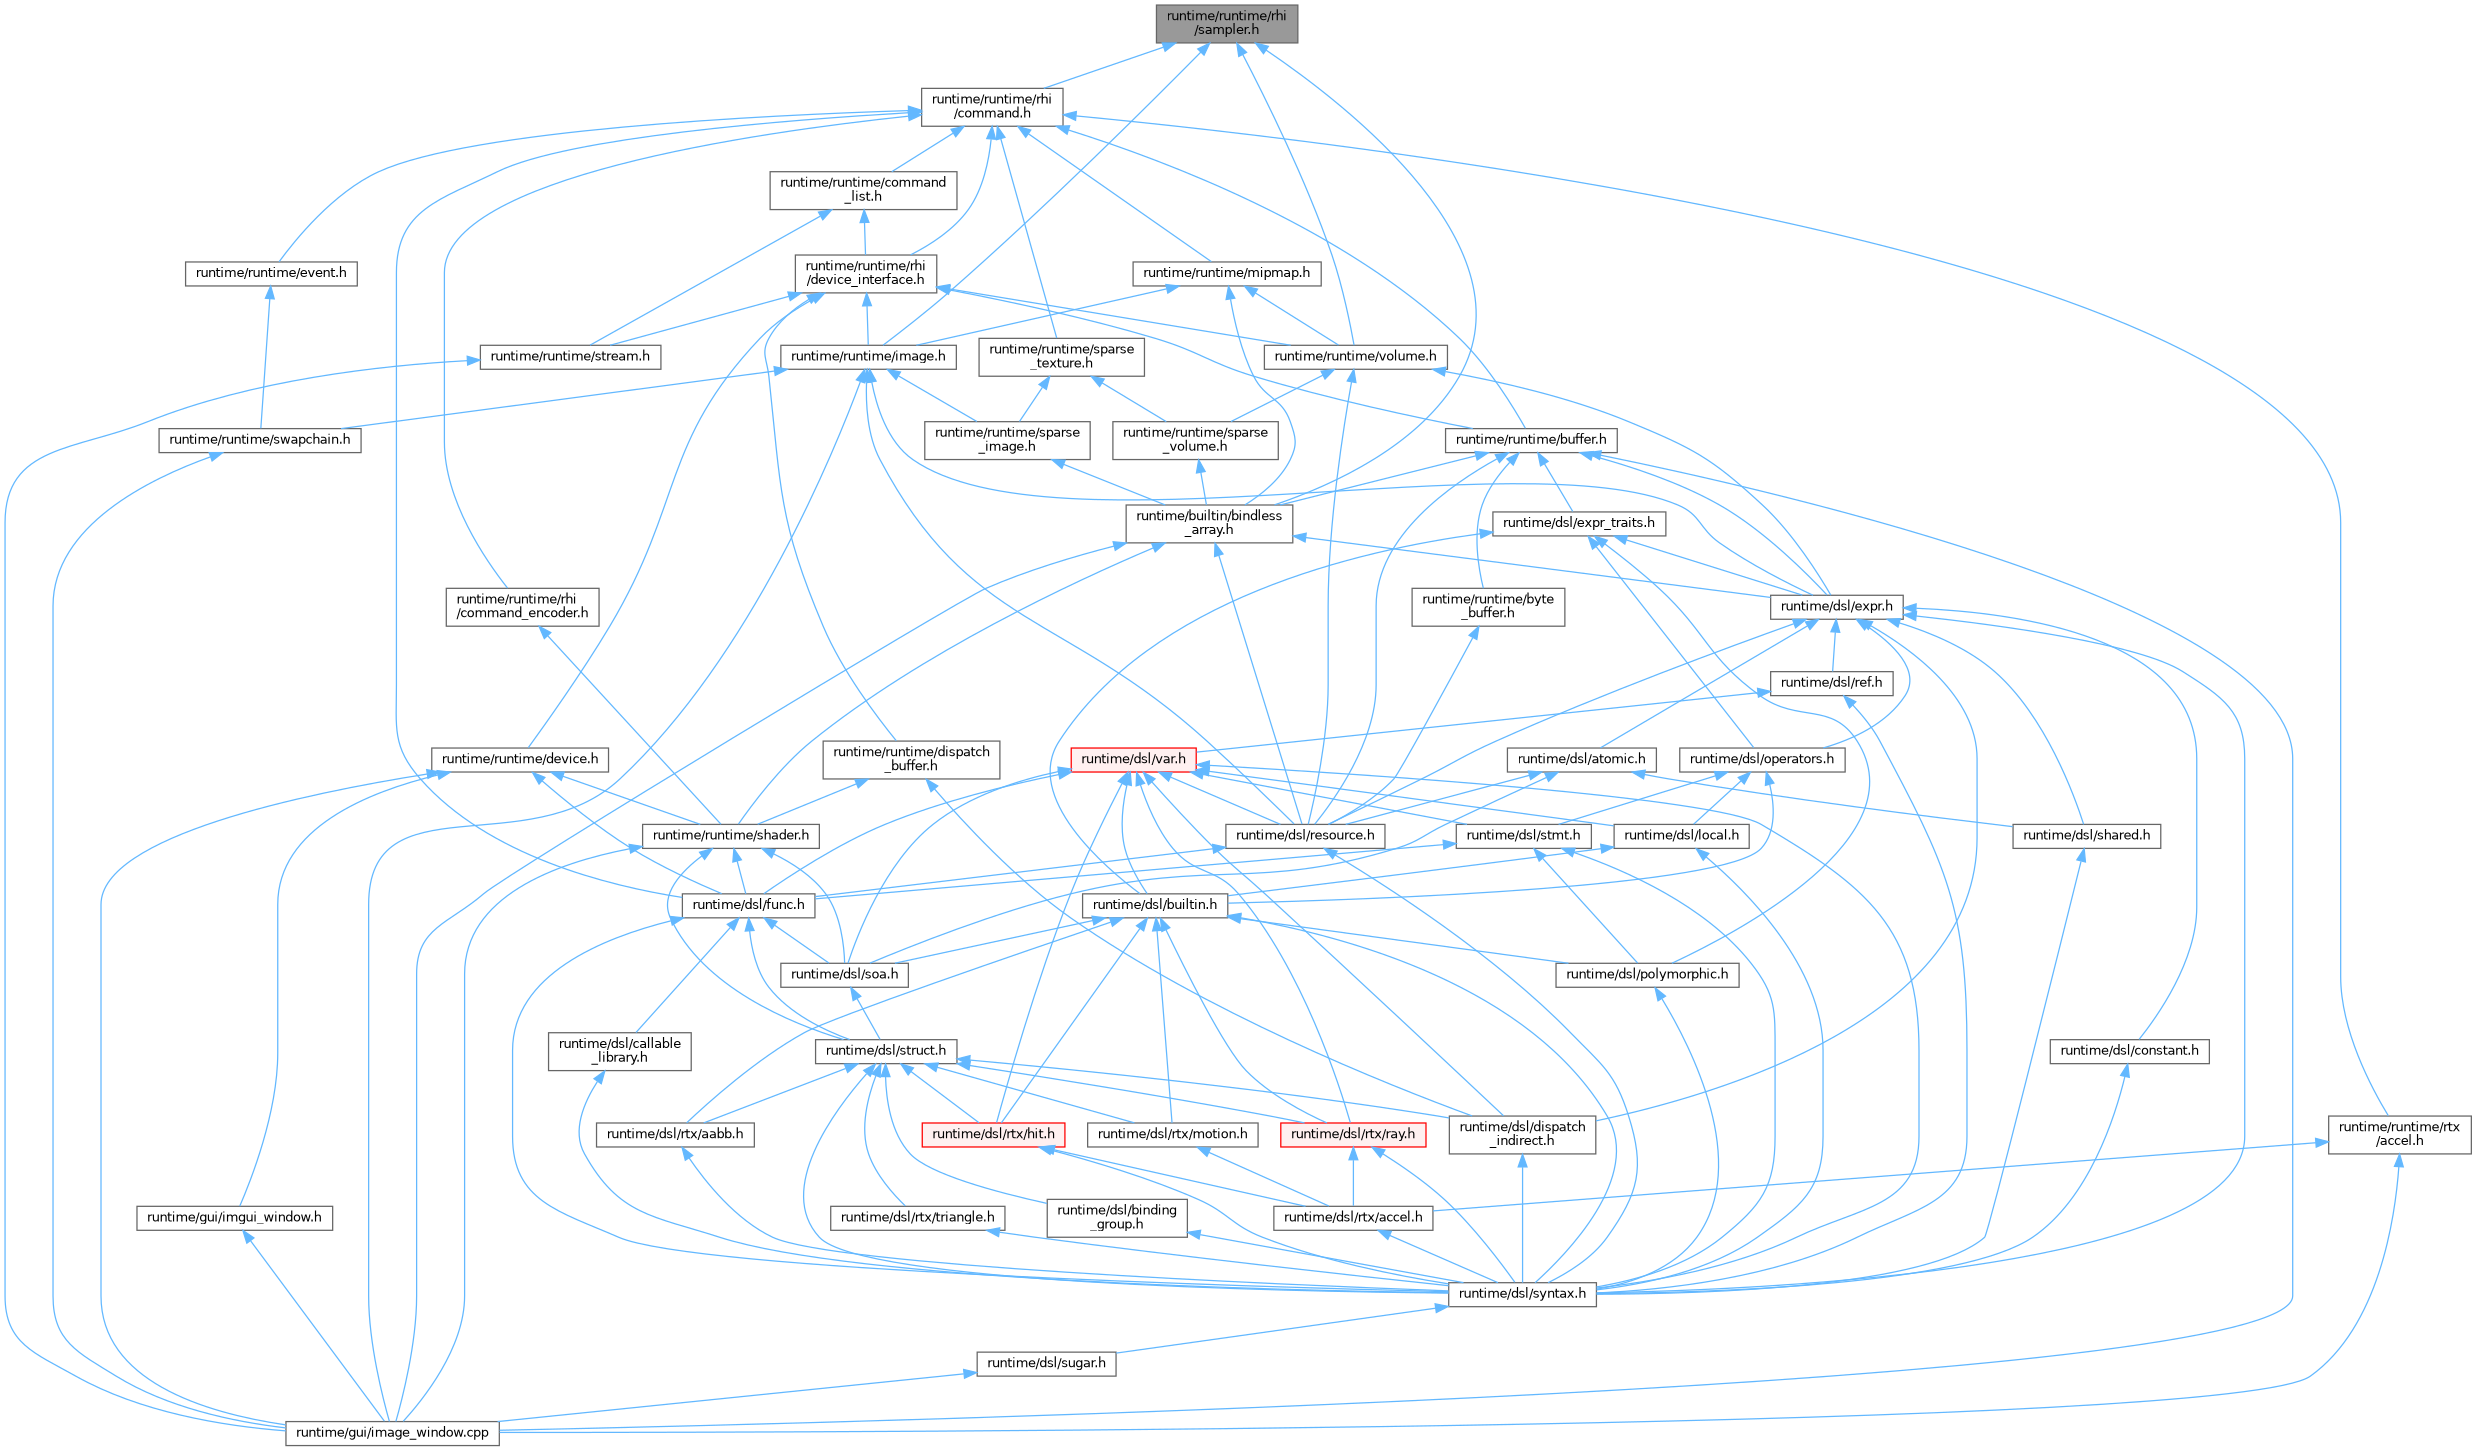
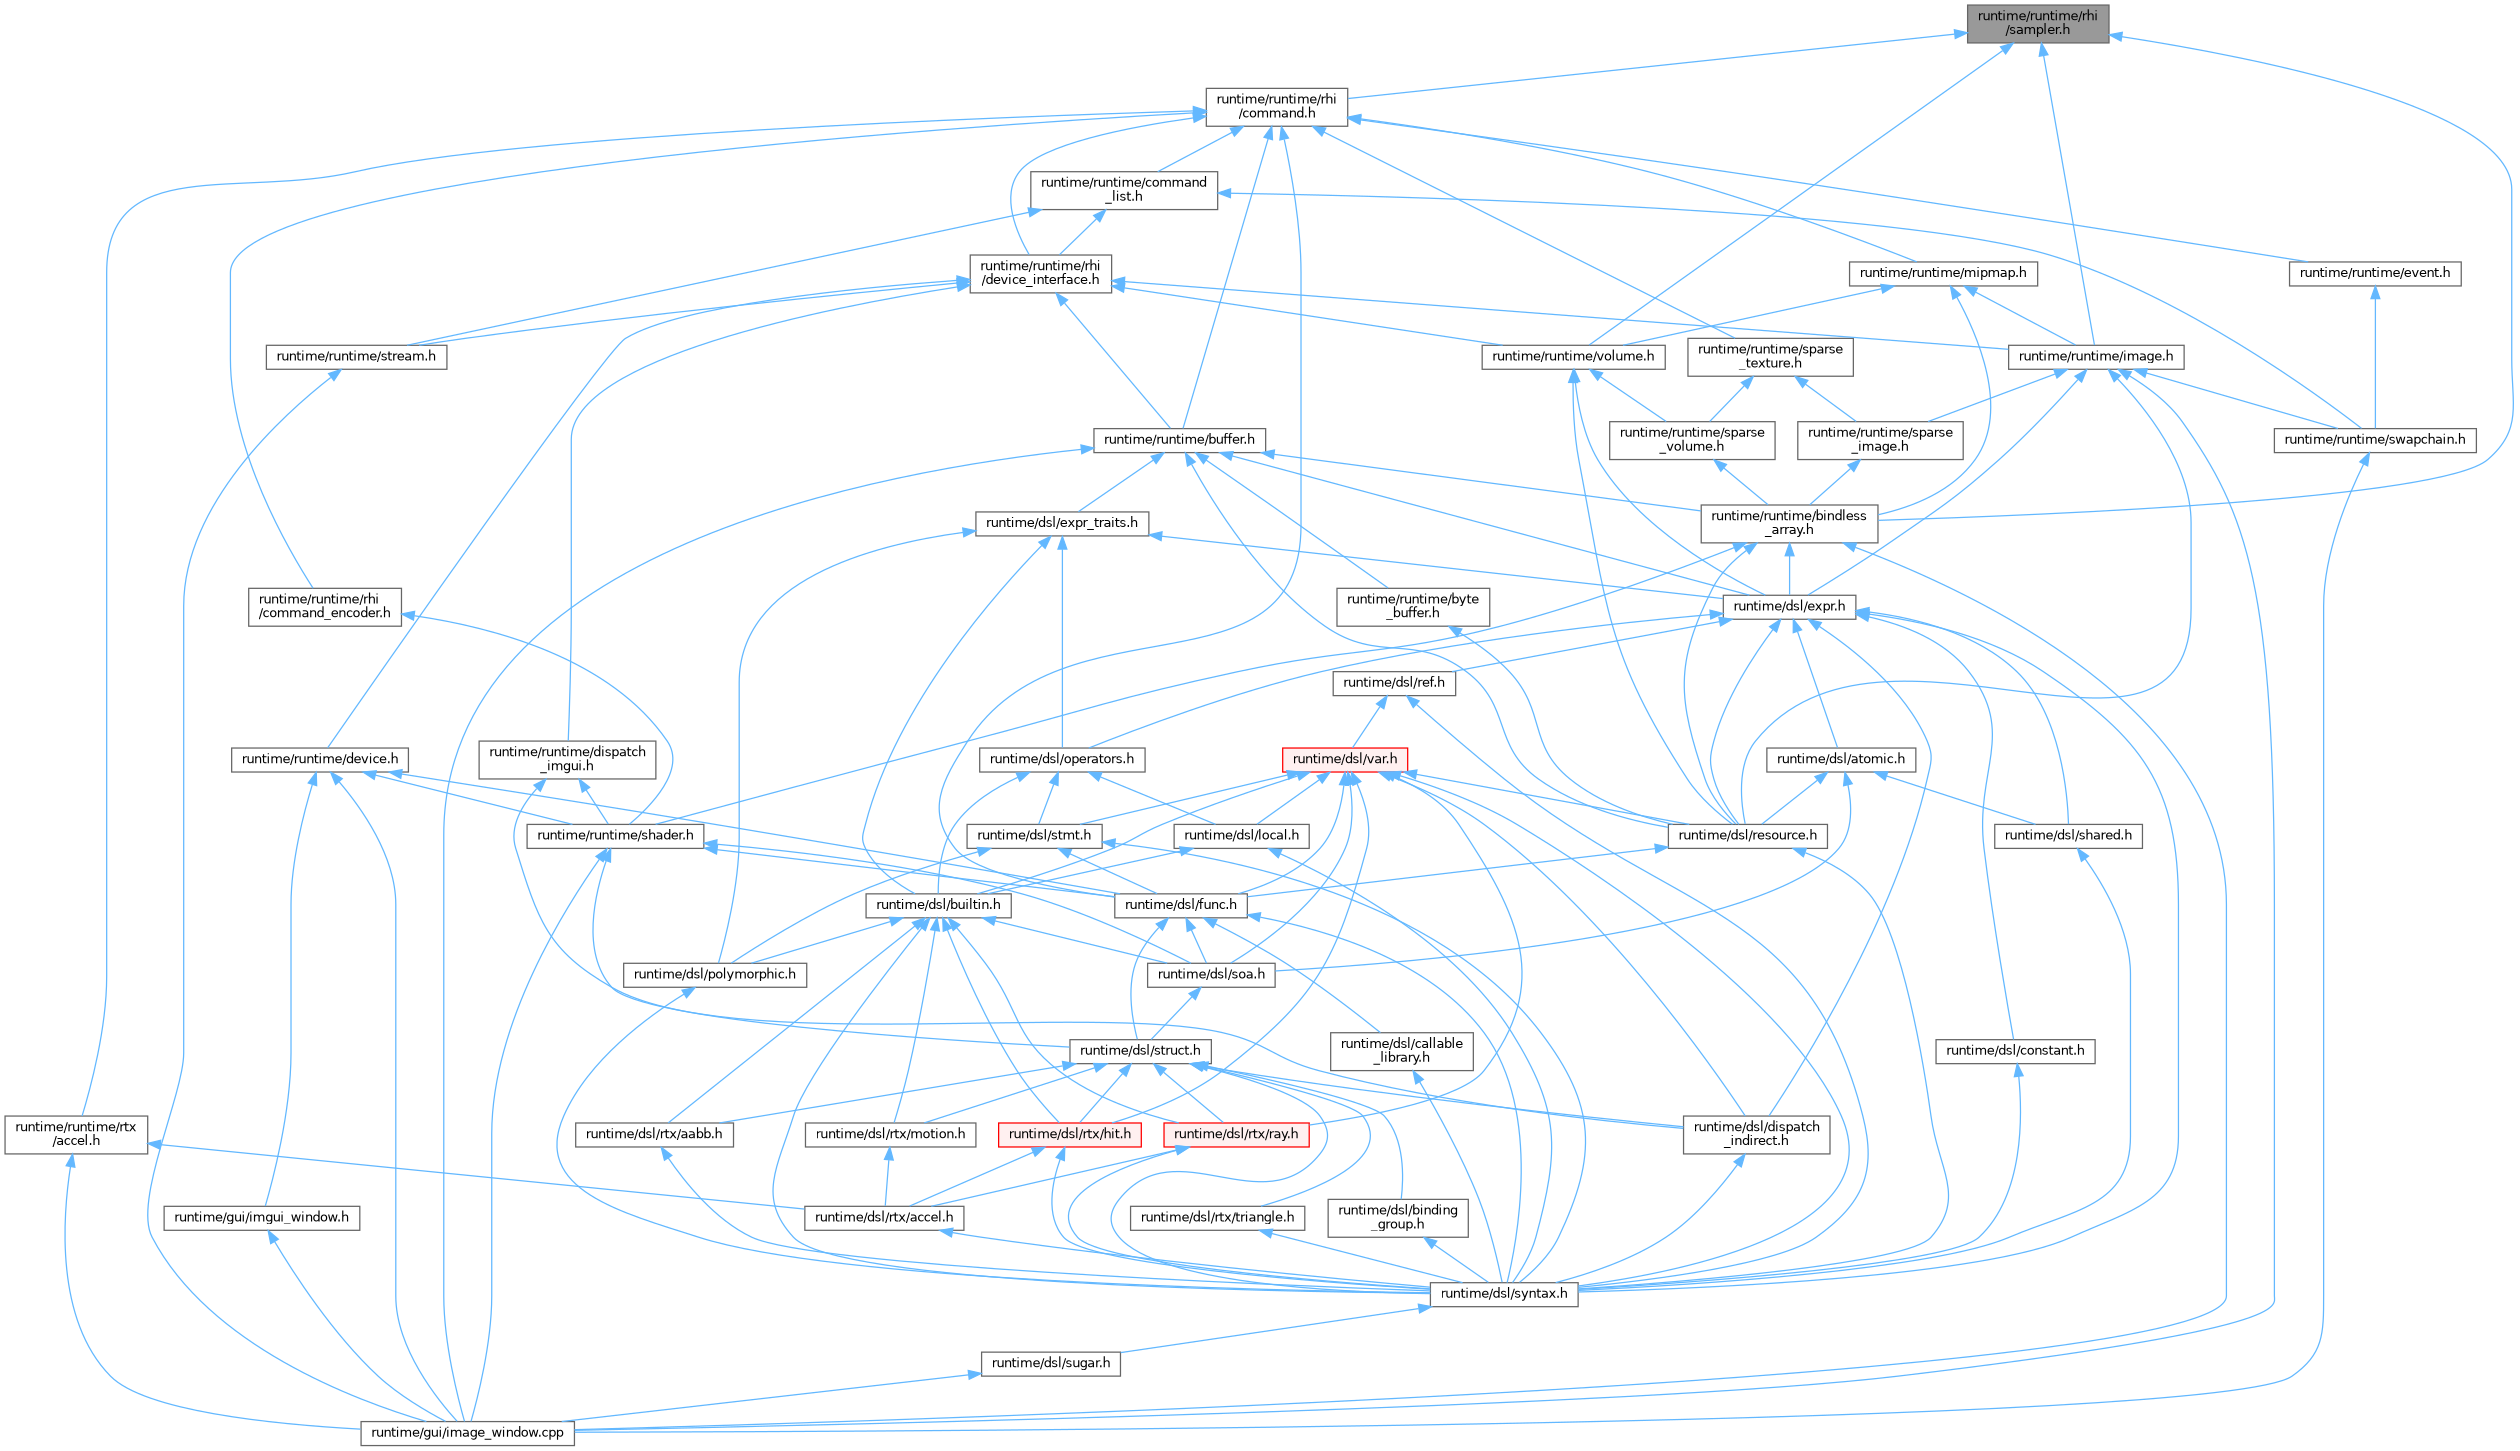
  digraph {
    node [color=grey40 fillcolor=white fontname=Helvetica fontsize=10 shape=box style=filled]
    edge [color=steelblue1 dir=back fontname=Helvetica fontsize=10 labelfontname=Helvetica labelfontsize=10 style=solid]
    n1 [color=gray40 fillcolor=grey60 fontcolor=black height=0.2 label="runtime/runtime/rhi\l/sampler.h" width=0.4]
-   n2 [height=0.2 label="runtime/builtin/bindless\l_array.h" width=0.4]
+   n2 [height=0.2 label="runtime/runtime/bindless\l_array.h" width=0.4]
    n3 [height=0.2 label="runtime/runtime/image.h" width=0.4]
    n4 [height=0.2 label="runtime/runtime/rhi\l/command.h" width=0.4]
    n5 [height=0.2 label="runtime/runtime/volume.h" width=0.4]
    n6 [height=0.2 label="runtime/dsl/expr.h" width=0.4]
    n7 [height=0.2 label="runtime/dsl/resource.h" width=0.4]
    n8 [height=0.2 label="runtime/gui/image_window.cpp" width=0.4]
    n9 [height=0.2 label="runtime/runtime/shader.h" width=0.4]
    n10 [height=0.2 label="runtime/runtime/sparse\l_image.h" width=0.4]
    n11 [height=0.2 label="runtime/runtime/swapchain.h" width=0.4]
    n12 [height=0.2 label="runtime/dsl/func.h" width=0.4]
    n13 [height=0.2 label="runtime/runtime/buffer.h" width=0.4]
    n14 [height=0.2 label="runtime/runtime/command\l_list.h" width=0.4]
    n15 [height=0.2 label="runtime/runtime/rhi\l/device_interface.h" width=0.4]
    n16 [height=0.2 label="runtime/runtime/event.h" width=0.4]
    n17 [height=0.2 label="runtime/runtime/mipmap.h" width=0.4]
    n18 [height=0.2 label="runtime/runtime/rhi\l/command_encoder.h" width=0.4]
    n19 [height=0.2 label="runtime/runtime/rtx\l/accel.h" width=0.4]
    n20 [height=0.2 label="runtime/runtime/sparse\l_texture.h" width=0.4]
    n21 [height=0.2 label="runtime/runtime/sparse\l_volume.h" width=0.4]
    n22 [height=0.2 label="runtime/dsl/atomic.h" width=0.4]
    n23 [height=0.2 label="runtime/dsl/syntax.h" width=0.4]
    n24 [height=0.2 label="runtime/dsl/dispatch\l_indirect.h" width=0.4]
    n25 [height=0.2 label="runtime/dsl/shared.h" width=0.4]
    n26 [height=0.2 label="runtime/dsl/constant.h" width=0.4]
    n27 [height=0.2 label="runtime/dsl/operators.h" width=0.4]
    n28 [height=0.2 label="runtime/dsl/ref.h" width=0.4]
    n29 [height=0.2 label="runtime/dsl/soa.h" width=0.4]
    n30 [height=0.2 label="runtime/dsl/struct.h" width=0.4]
    n31 [height=0.2 label="runtime/dsl/sugar.h" width=0.4]
    n32 [height=0.2 label="runtime/dsl/builtin.h" width=0.4]
    n33 [height=0.2 label="runtime/dsl/local.h" width=0.4]
    n34 [height=0.2 label="runtime/dsl/stmt.h" width=0.4]
    n35 [color=red fillcolor="#FFF0F0" height=0.2 label="runtime/dsl/var.h" width=0.4]
    n36 [height=0.2 label="runtime/dsl/callable\l_library.h" width=0.4]
    n37 [height=0.2 label="runtime/dsl/binding\l_group.h" width=0.4]
    n38 [height=0.2 label="runtime/dsl/rtx/aabb.h" width=0.4]
    n39 [color=red fillcolor="#FFF0F0" height=0.2 label="runtime/dsl/rtx/hit.h" width=0.4]
    n40 [height=0.2 label="runtime/dsl/rtx/motion.h" width=0.4]
    n41 [color=red fillcolor="#FFF0F0" height=0.2 label="runtime/dsl/rtx/ray.h" width=0.4]
    n42 [height=0.2 label="runtime/dsl/rtx/triangle.h" width=0.4]
    n43 [height=0.2 label="runtime/dsl/rtx/accel.h" width=0.4]
    n44 [height=0.2 label="runtime/dsl/polymorphic.h" width=0.4]
    n45 [height=0.2 label="runtime/dsl/expr_traits.h" width=0.4]
    n46 [height=0.2 label="runtime/runtime/byte\l_buffer.h" width=0.4]
    n47 [height=0.2 label="runtime/runtime/stream.h" width=0.4]
    n48 [height=0.2 label="runtime/runtime/device.h" width=0.4]
-   n49 [height=0.2 label="runtime/runtime/dispatch\l_buffer.h" width=0.4]
+   n49 [height=0.2 label="runtime/runtime/dispatch\l_imgui.h" width=0.4]
    n50 [height=0.2 label="runtime/gui/imgui_window.h" width=0.4]
    n1 -> n2
    n1 -> n3
    n1 -> n4
    n1 -> n5
    n2 -> n6
    n2 -> n7
    n2 -> n8
    n2 -> n9
    n3 -> n6
    n3 -> n7
    n3 -> n8
    n3 -> n10
    n3 -> n11
    n4 -> n12
    n4 -> n13
    n4 -> n14
    n4 -> n15
    n4 -> n16
    n4 -> n17
    n4 -> n18
    n4 -> n19
    n4 -> n20
    n5 -> n6
    n5 -> n7
    n5 -> n21
    n6 -> n7
    n6 -> n22
    n6 -> n23
    n6 -> n24
    n6 -> n25
    n6 -> n26
    n6 -> n27
    n6 -> n28
    n7 -> n12
    n7 -> n23
    n9 -> n8
    n9 -> n12
    n9 -> n29
    n9 -> n30
    n10 -> n2
    n11 -> n8
    n12 -> n23
    n12 -> n29
    n12 -> n30
    n12 -> n36
    n13 -> n2
    n13 -> n6
    n13 -> n7
    n13 -> n8
    n13 -> n45
    n13 -> n46
+   n14 -> n11
    n14 -> n15
    n14 -> n47
    n15 -> n3
    n15 -> n5
    n15 -> n13
    n15 -> n47
    n15 -> n48
    n15 -> n49
    n16 -> n11
    n17 -> n2
    n17 -> n3
    n17 -> n5
    n18 -> n9
    n19 -> n8
    n19 -> n43
    n20 -> n10
    n20 -> n21
    n21 -> n2
    n22 -> n7
    n22 -> n25
    n22 -> n29
    n23 -> n31
    n24 -> n23
    n25 -> n23
    n26 -> n23
    n27 -> n32
    n27 -> n33
    n27 -> n34
    n28 -> n23
    n28 -> n35
    n29 -> n30
    n30 -> n23
    n30 -> n24
    n30 -> n37
    n30 -> n38
    n30 -> n39
    n30 -> n40
    n30 -> n41
    n30 -> n42
    n31 -> n8
    n32 -> n23
    n32 -> n29
    n32 -> n38
    n32 -> n39
    n32 -> n40
    n32 -> n41
    n32 -> n44
    n33 -> n23
    n33 -> n32
    n34 -> n12
    n34 -> n23
    n34 -> n44
    n35 -> n7
    n35 -> n12
    n35 -> n23
    n35 -> n24
    n35 -> n29
    n35 -> n32
    n35 -> n33
    n35 -> n34
    n35 -> n39
    n35 -> n41
    n36 -> n23
    n37 -> n23
    n38 -> n23
    n39 -> n23
    n39 -> n43
    n40 -> n43
    n41 -> n23
    n41 -> n43
    n42 -> n23
    n43 -> n23
    n44 -> n23
    n45 -> n6
    n45 -> n27
    n45 -> n32
    n45 -> n44
    n46 -> n7
    n47 -> n8
    n48 -> n8
    n48 -> n9
    n48 -> n12
    n48 -> n50
    n49 -> n9
    n49 -> n24
    n50 -> n8
  }
